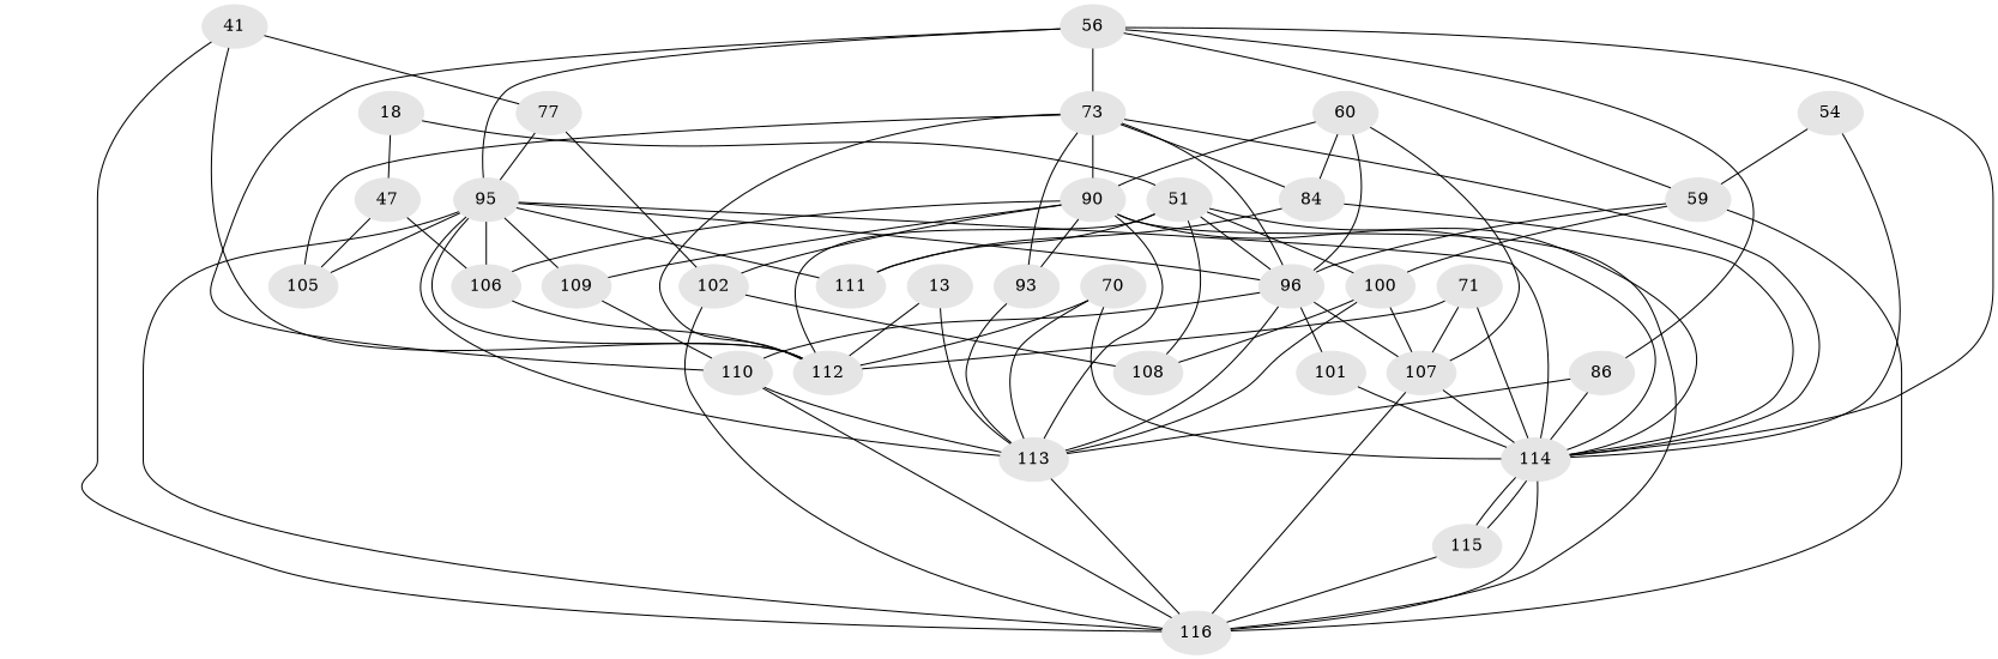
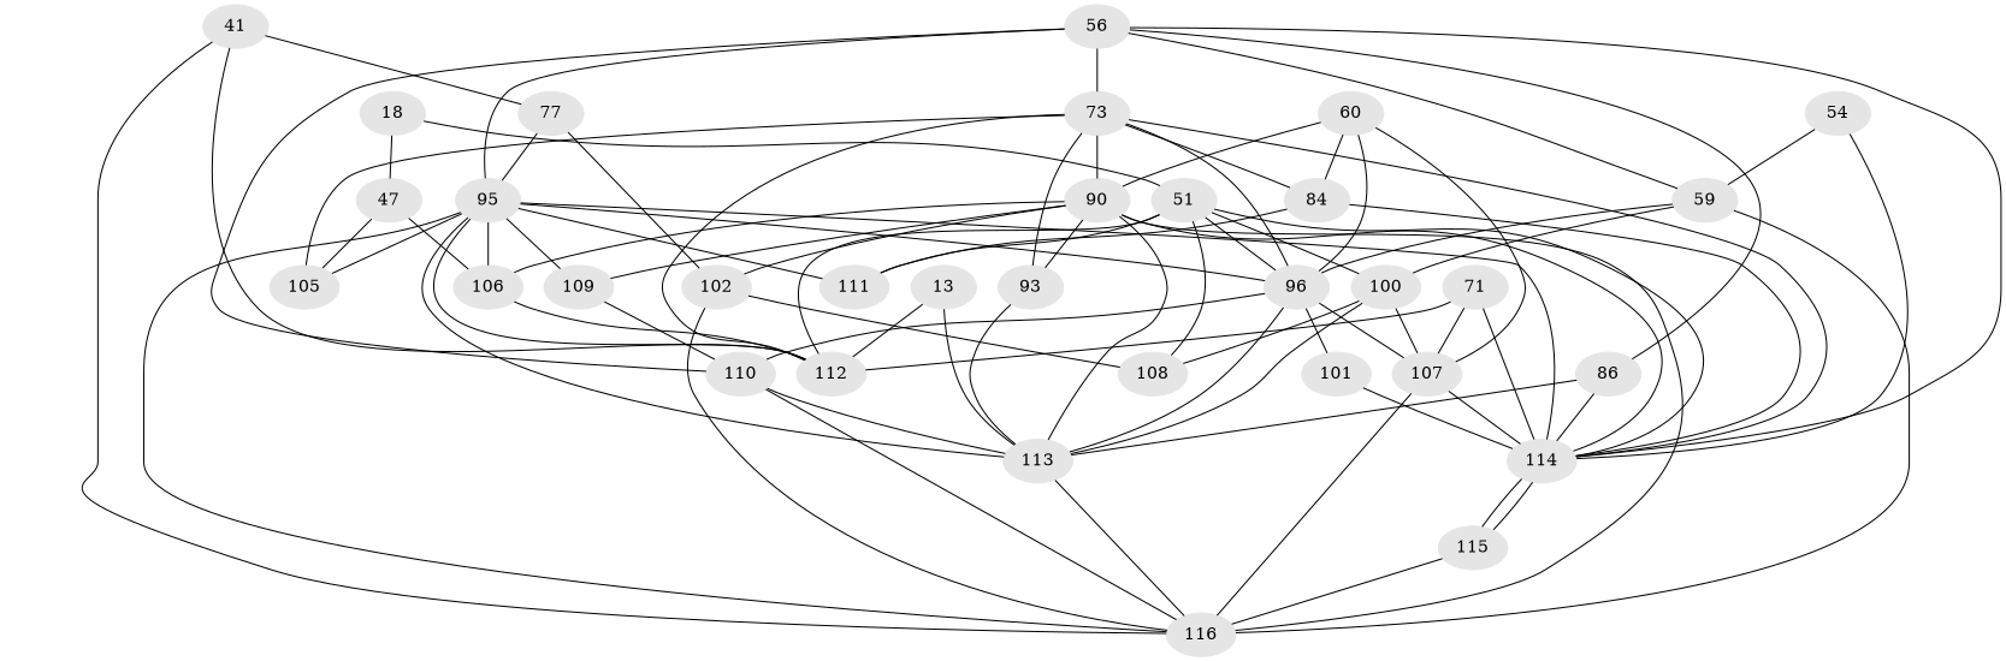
  graph {
    node [color=gray90 style=filled]
    112 [super="+17+14+75"]
    13
    113 [super="+10+97+98+33"]
    116 [super="+50+103"]
    47 [super="+34"]
    105
    106 [super="+104"]
    18
    51 [super="+45"]
    107 [super="+15+91"]
    114 [super="+76+99"]
    77 [super="+65"]
    95 [super="+53+85"]
    102 [super="+39+68"]
    41
    96 [super="+2+5+9+30+69+92"]
    100 [super="+20"]
    108
    111
    110 [super="+94+64+83"]
    101 [super="+31+55"]
    115
    54 [super="+4"]
    59 [super="+23+27"]
    56 [super="+7+12+48"]
    73 [super="+8+63+72+67"]
    86
    84 [super="+49"]
    90 [super="+87+80"]
    93
    109
    60
-   70
    71
    13 -- 112
    13 -- 113
    113 -- 116
    47 -- 105 [weight=2]
    47 -- 106
    106 -- 112 [weight=2]
    18 -- 47
    18 -- 51
    51 -- 112 [weight=2]
    51 -- 114
    51 -- 96
    51 -- 100 [weight=2]
    51 -- 108
    51 -- 111
    107 -- 116
    107 -- 114
-   114 -- 116 [weight=2]
    114 -- 115
    114 -- 115
    77 -- 95
    77 -- 102
    95 -- 112
    95 -- 113 [weight=2]
    95 -- 116 [weight=2]
    95 -- 105 [weight=2]
    95 -- 106 [weight=2]
    95 -- 114 [weight=2]
    95 -- 96 [weight=3]
    95 -- 111
    95 -- 109
    102 -- 116 [weight=2]
    102 -- 108 [weight=2]
    41 -- 112
    41 -- 116 [weight=2]
    41 -- 77 [weight=2]
    96 -- 113 [weight=3]
    96 -- 107 [weight=2]
    96 -- 110 [weight=3]
    96 -- 101 [weight=2]
    100 -- 113 [weight=2]
    100 -- 107
    100 -- 108 [weight=2]
    110 -- 113
    110 -- 116
    101 -- 114 [weight=4]
    115 -- 116
    54 -- 114 [weight=2]
    54 -- 59 [weight=3]
    59 -- 116 [weight=3]
    59 -- 96
    59 -- 100 [weight=2]
    56 -- 114
    56 -- 95
    56 -- 110 [weight=2]
    56 -- 59 [weight=2]
    56 -- 73 [weight=2]
    56 -- 86
    73 -- 112 [weight=3]
    73 -- 105
    73 -- 114 [weight=2]
    73 -- 96
    73 -- 84 [weight=3]
    73 -- 90 [weight=3]
    73 -- 93 [weight=3]
    86 -- 113
    86 -- 114 [weight=2]
    84 -- 114
    84 -- 111
    90 -- 113 [weight=3]
    90 -- 116
    90 -- 106
    90 -- 114 [weight=2]
    90 -- 102 [weight=3]
    90 -- 93
    90 -- 109 [weight=2]
    93 -- 113
    109 -- 110
    60 -- 107 [weight=2]
    60 -- 96
    60 -- 84 [weight=2]
    60 -- 90
-   70 -- 112 [weight=2]
-   70 -- 113 [weight=3]
-   70 -- 114 [weight=2]
    71 -- 112
    71 -- 107
    71 -- 114
  }
